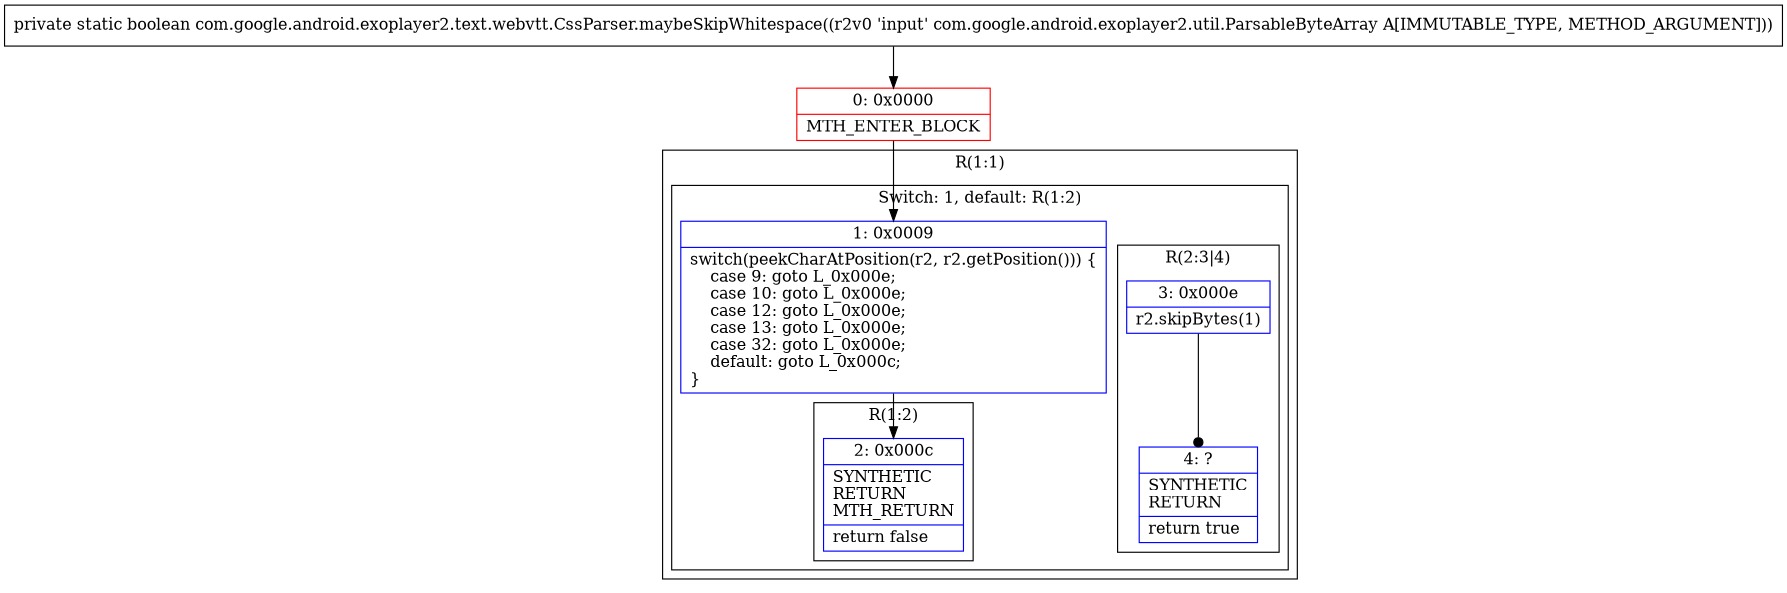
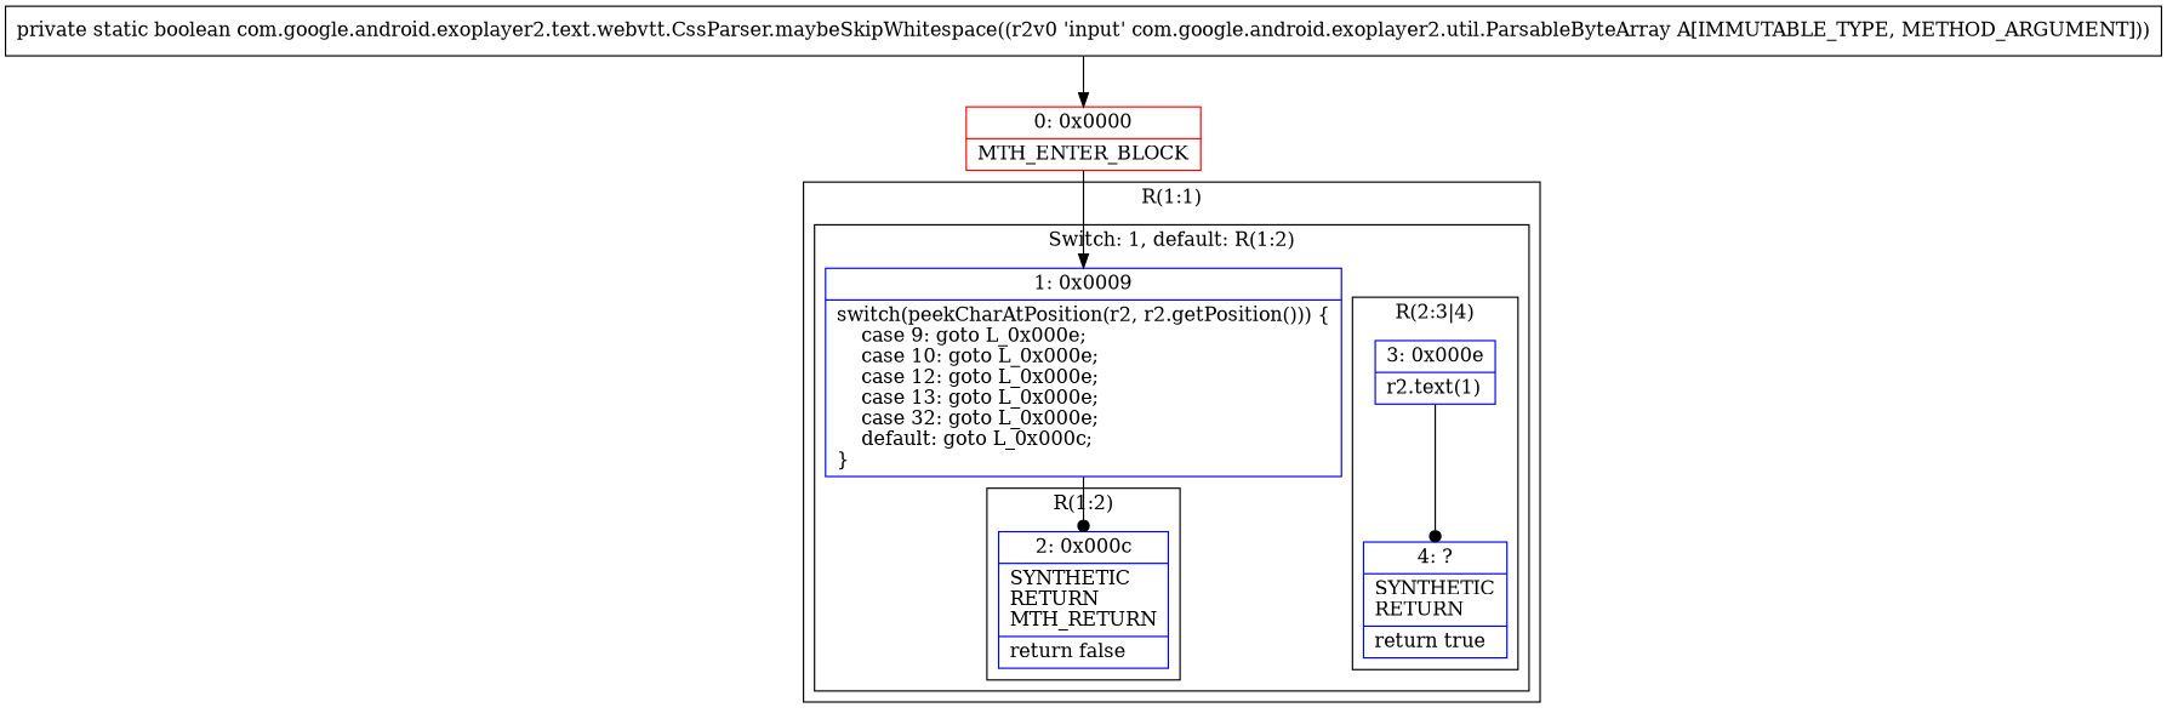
  digraph {
    node [color=blue shape=record]
    edge [arrowhead=dot]
-   n1 [label="{3\:\ 0x000e|r2.skipBytes(1)\l}"]
+   n1 [label="{3\:\ 0x000e|r2.text(1)\l}"]
    n2 [label="{4\:\ ?|SYNTHETIC\lRETURN\l|return true\l}"]
    n3 [label="{2\:\ 0x000c|SYNTHETIC\lRETURN\lMTH_RETURN\l|return false\l}"]
    n4 [label="{1\:\ 0x0009|switch(peekCharAtPosition(r2, r2.getPosition())) \{\l    case 9: goto L_0x000e;\l    case 10: goto L_0x000e;\l    case 12: goto L_0x000e;\l    case 13: goto L_0x000e;\l    case 32: goto L_0x000e;\l    default: goto L_0x000c;\l\}\l}"]
    n5 [color=red label="{0\:\ 0x0000|MTH_ENTER_BLOCK\l}"]
    n6 [label="{private static boolean com.google.android.exoplayer2.text.webvtt.CssParser.maybeSkipWhitespace((r2v0 'input' com.google.android.exoplayer2.util.ParsableByteArray A[IMMUTABLE_TYPE, METHOD_ARGUMENT])) }" color=""]
    subgraph cluster_1 {
      label="R(1:1)"
      subgraph cluster_2 {
        label="Switch: 1, default: R(1:2)"
        n4
        subgraph cluster_3 {
          label="R(2:3|4)"
          n1
          n2
        }
        subgraph cluster_4 {
          label="R(1:2)"
          n3
        }
      }
    }
    n1 -> n2
-   n4 -> n3 [arrowhead=normal]
+   n4 -> n3
    n5 -> n4 [arrowhead=normal]
    n6 -> n5 [arrowhead=normal]
  }
